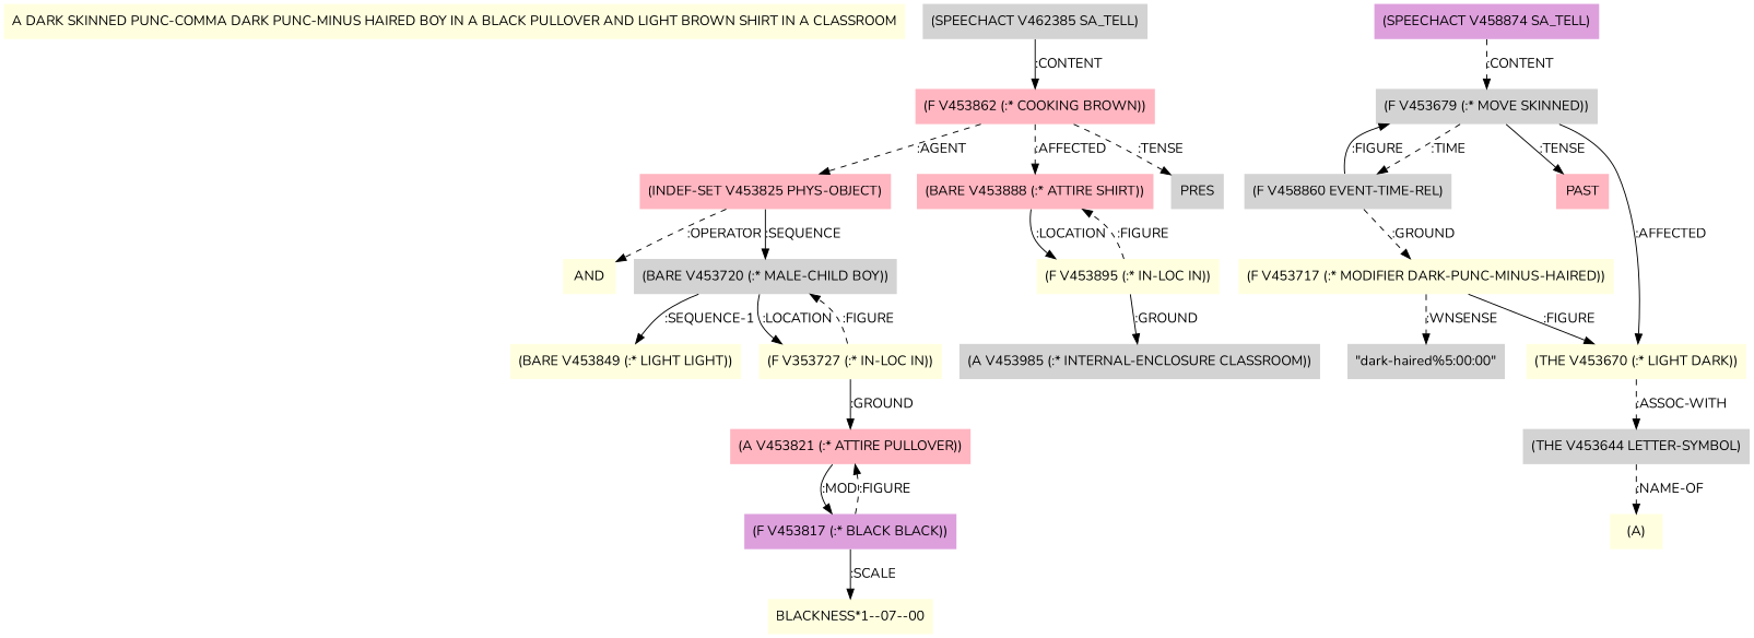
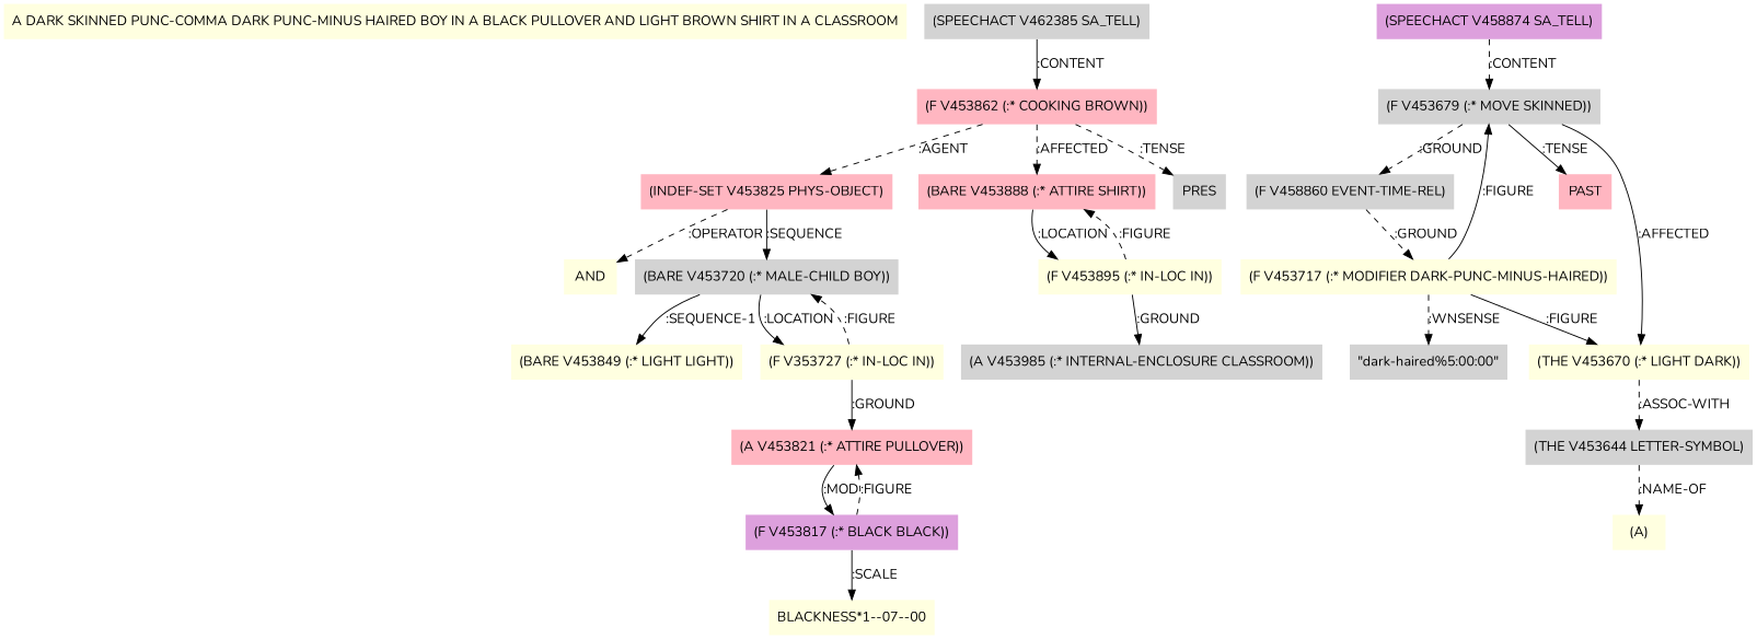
  digraph {
    fontname=Nunito
    node [fillcolor=lightyellow fontname=Nunito shape=none style=filled]
    edge [fontname=Nunito style=solid]
    "A DARK SKINNED PUNC-COMMA DARK PUNC-MINUS HAIRED BOY IN A BLACK PULLOVER AND LIGHT BROWN SHIRT IN A CLASSROOM"
    n2 [fillcolor=lightgrey label="(SPEECHACT V462385 SA_TELL)"]
    n3 [fillcolor=lightpink label="(F V453862 (:* COOKING BROWN))"]
    n4 [fillcolor=lightpink label="(INDEF-SET V453825 PHYS-OBJECT)"]
    n5 [fillcolor=lightpink label="(BARE V453888 (:* ATTIRE SHIRT))"]
    n6 [fillcolor=lightgrey label=PRES]
    n7 [label=AND]
    n8 [fillcolor=lightgrey label="(BARE V453720 (:* MALE-CHILD BOY))"]
    n9 [label="(F V453895 (:* IN-LOC IN))"]
    n10 [label="(BARE V453849 (:* LIGHT LIGHT))"]
    n11 [label="(F V353727 (:* IN-LOC IN))"]
    n12 [fillcolor=lightgrey label="(A V453985 (:* INTERNAL-ENCLOSURE CLASSROOM))"]
    n13 [fillcolor=lightpink label="(A V453821 (:* ATTIRE PULLOVER))"]
    n14 [fillcolor=plum label="(F V453817 (:* BLACK BLACK))"]
    n15 [label="BLACKNESS*1--07--00"]
    n16 [fillcolor=plum label="(SPEECHACT V458874 SA_TELL)"]
    n17 [fillcolor=lightgrey label="(F V453679 (:* MOVE SKINNED))"]
    n18 [fillcolor=lightgrey label="(F V458860 EVENT-TIME-REL)"]
    n19 [label="(THE V453670 (:* LIGHT DARK))"]
    n20 [fillcolor=lightpink label=PAST]
    n21 [label="(F V453717 (:* MODIFIER DARK-PUNC-MINUS-HAIRED))"]
    n22 [fillcolor=lightgrey label="(THE V453644 LETTER-SYMBOL)"]
    n23 [fillcolor=lightgrey label="\"dark-haired%5:00:00\""]
    n24 [label="(A)"]
    n2 -> n3 [label=":CONTENT"]
    n3 -> n4 [label=":AGENT" style=dashed]
    n3 -> n5 [label=":AFFECTED" style=dashed]
    n3 -> n6 [label=":TENSE" style=dashed]
    n4 -> n7 [label=":OPERATOR" style=dashed]
    n4 -> n8 [label=":SEQUENCE"]
    n5 -> n9 [label=":LOCATION"]
    n8 -> n10 [label=":SEQUENCE-1"]
    n8 -> n11 [label=":LOCATION"]
    n9 -> n5 [label=":FIGURE" style=dashed]
    n9 -> n12 [label=":GROUND"]
    n11 -> n8 [label=":FIGURE" style=dashed]
    n11 -> n13 [label=":GROUND"]
    n13 -> n14 [label=":MOD"]
    n14 -> n13 [label=":FIGURE" style=dashed]
    n14 -> n15 [label=":SCALE"]
    n16 -> n17 [label=":CONTENT" style=dashed]
-   n17 -> n18 [label=":TIME" style=dashed]
+   n17 -> n18 [label=":GROUND" style=dashed]
    n17 -> n19 [label=":AFFECTED"]
    n17 -> n20 [label=":TENSE"]
-   n18 -> n17 [label=":FIGURE"]
+   n21 -> n17 [label=":FIGURE"]
    n18 -> n21 [label=":GROUND" style=dashed]
    n19 -> n22 [label=":ASSOC-WITH" style=dashed]
    n21 -> n19 [label=":FIGURE"]
    n21 -> n23 [label=":WNSENSE" style=dashed]
    n22 -> n24 [label=":NAME-OF" style=dashed]
  }
